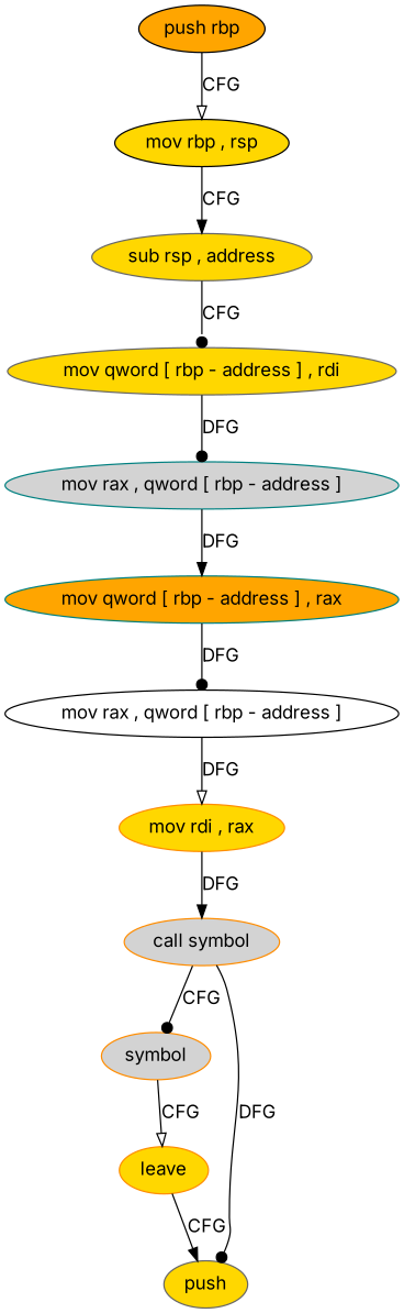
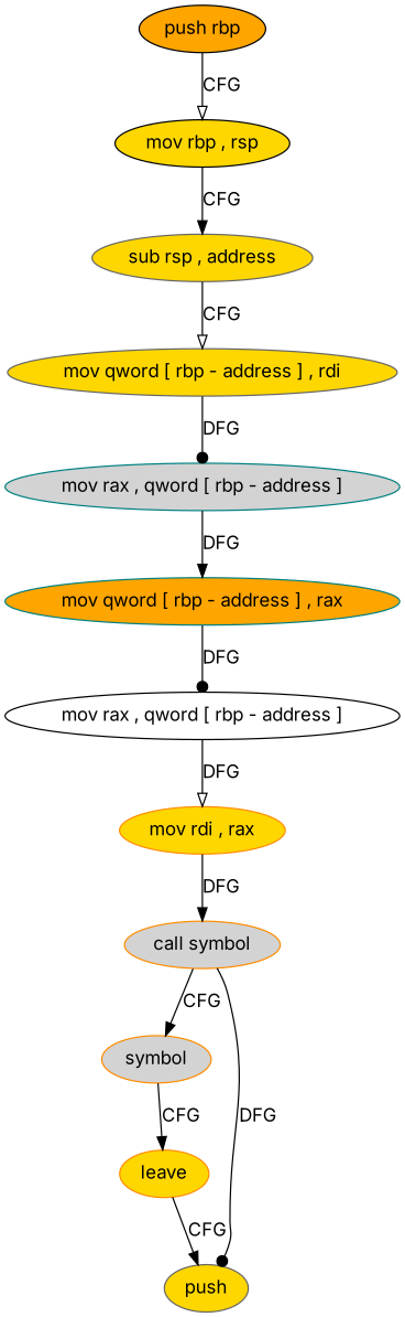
  digraph {
    fontname=Inter
    node [color=darkorange fillcolor=gold fontname=Inter style=filled]
    edge [arrowhead=normal fontname=Inter]
    n1 [color=black fillcolor=orange label="push rbp"]
    n2 [color=black label="mov rbp , rsp"]
    n3 [color=gray40 label="sub rsp , address"]
    n4 [color=gray40 label="mov qword [ rbp - address ] , rdi"]
    n5 [color=teal fillcolor=lightgrey label="mov rax , qword [ rbp - address ]"]
    n6 [color=teal fillcolor=orange label="mov qword [ rbp - address ] , rax"]
    n7 [color=black fillcolor=white label="mov rax , qword [ rbp - address ]"]
    n8 [label="mov rdi , rax"]
    n9 [fillcolor=lightgrey label="call symbol"]
    n10 [fillcolor=lightgrey label=symbol]
    n11 [color=gray40 label=push]
    n12 [label=leave]
    n1 -> n2 [arrowhead=onormal label=CFG]
    n2 -> n3 [label=CFG]
-   n3 -> n4 [arrowhead=dot label=CFG]
+   n3 -> n4 [arrowhead=onormal label=CFG]
    n4 -> n5 [arrowhead=dot label=DFG]
    n5 -> n6 [label=DFG]
    n6 -> n7 [arrowhead=dot label=DFG]
    n7 -> n8 [arrowhead=onormal label=DFG]
    n8 -> n9 [label=DFG]
-   n9 -> n10 [arrowhead=dot label=CFG]
+   n9 -> n10 [label=CFG]
    n9 -> n11 [arrowhead=dot label=DFG]
-   n10 -> n12 [arrowhead=onormal label=CFG]
+   n10 -> n12 [label=CFG]
    n12 -> n11 [label=CFG]
  }
